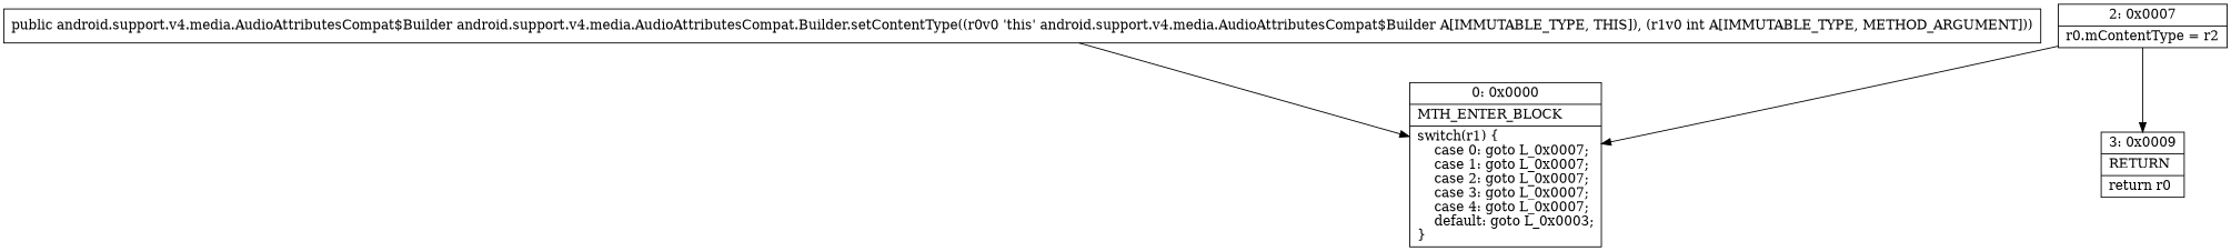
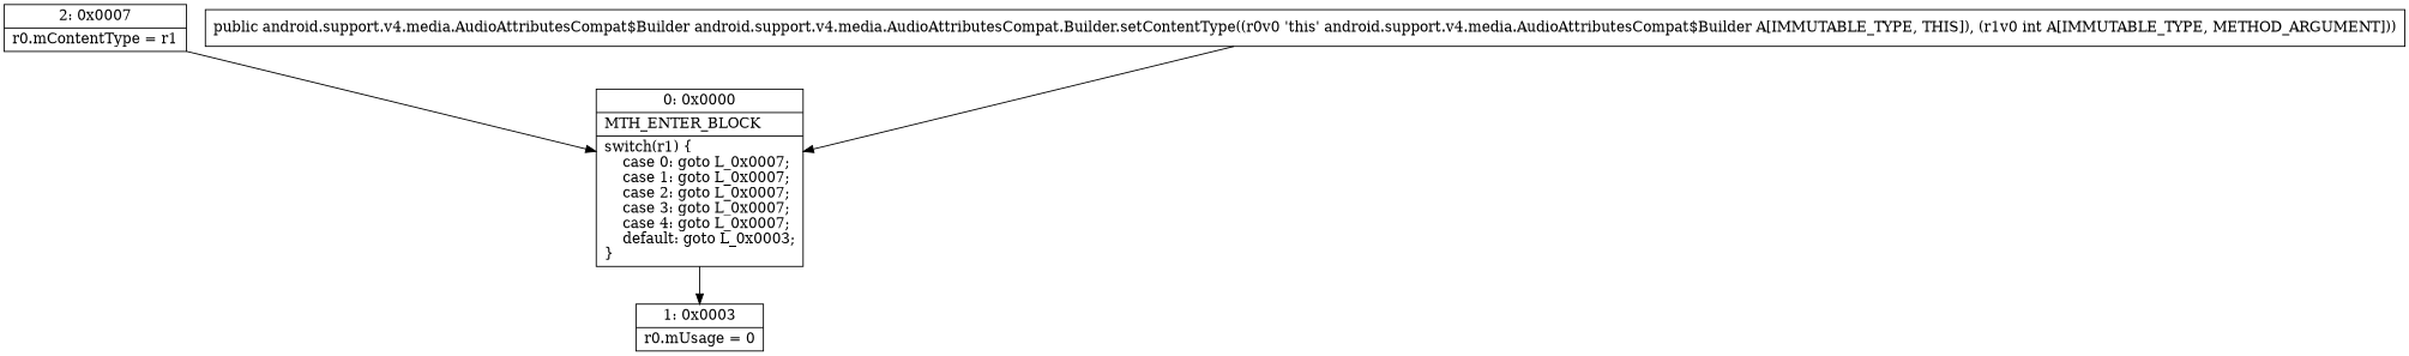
  digraph {
    node [shape=record]
    n1 [label="{0\:\ 0x0000|MTH_ENTER_BLOCK\l|switch(r1) \{\l    case 0: goto L_0x0007;\l    case 1: goto L_0x0007;\l    case 2: goto L_0x0007;\l    case 3: goto L_0x0007;\l    case 4: goto L_0x0007;\l    default: goto L_0x0003;\l\}\l}"]
-   n3 [label="{2\:\ 0x0007|r0.mContentType = r2\l}"]
-   n4 [label="{3\:\ 0x0009|RETURN\l|return r0\l}"]
+   n2 [label="{1\:\ 0x0003|r0.mUsage = 0\l}"]
+   n3 [label="{2\:\ 0x0007|r0.mContentType = r1\l}"]
    n5 [label="{public android.support.v4.media.AudioAttributesCompat$Builder android.support.v4.media.AudioAttributesCompat.Builder.setContentType((r0v0 'this' android.support.v4.media.AudioAttributesCompat$Builder A[IMMUTABLE_TYPE, THIS]), (r1v0 int A[IMMUTABLE_TYPE, METHOD_ARGUMENT])) }"]
+   n1 -> n2
    n3 -> n1
-   n3 -> n4
    n5 -> n1
  }
